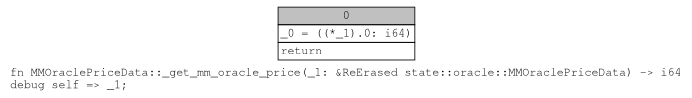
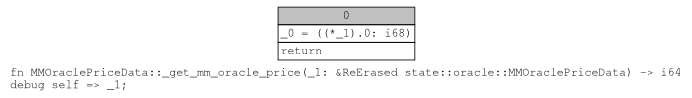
  digraph {
    fontname="Courier, monospace"
    label=<fn MMOraclePriceData::_get_mm_oracle_price(_1: &amp;ReErased state::oracle::MMOraclePriceData) -&gt; i64<br align="left"/>debug self =&gt; _1;<br align="left"/>>
-   n1 [fontname="Courier, monospace" label=<<table border="0" cellborder="1" cellspacing="0"><tr><td bgcolor="gray" align="center" colspan="1">0</td></tr><tr><td align="left" balign="left">_0 = ((*_1).0: i64)<br/></td></tr><tr><td align="left">return</td></tr></table>> shape=none]
+   n1 [fontname="Courier, monospace" label=<<table border="0" cellborder="1" cellspacing="0"><tr><td bgcolor="gray" align="center" colspan="1">0</td></tr><tr><td align="left" balign="left">_0 = ((*_1).0: i68)<br/></td></tr><tr><td align="left">return</td></tr></table>> shape=none]
  }
